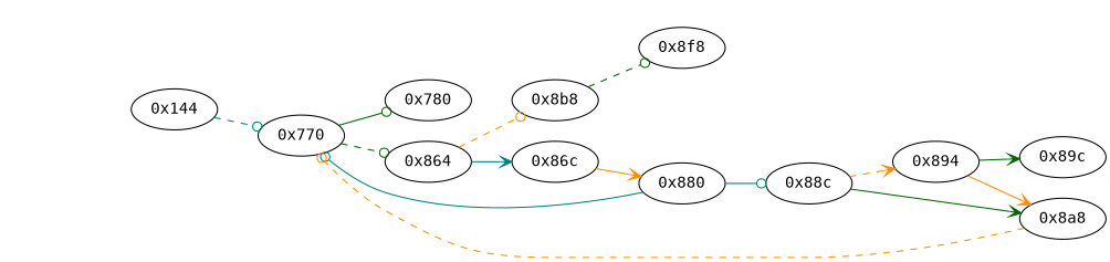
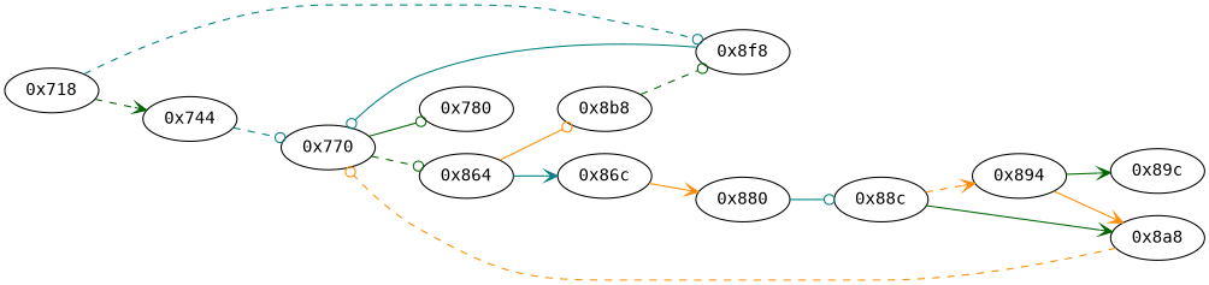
  strict digraph {
    fontname="DejaVu Sans Mono"
    rankdir=LR
    node [fontname="DejaVu Sans Mono" opcode="[u'cmp', u'b']"]
    edge [arrowhead=odot color=darkgreen fontname="DejaVu Sans Mono" style=solid]
    "0x770" [opcode="[u'ldrb', u'sub', u'cmp', u'b']"]
    "0x780" [opcode="[u'lsl', u'add', u'ldr', u'add']"]
    "0x864"
    "0x86c" [opcode="[u'and', u'sub', u'and', u'cmp', u'b']"]
    "0x8b8" [opcode="[u'ldr', u'add', u'bl', u'ldr', u'mov', u'add', u'bl', u'ldr', u'mov', u'add', u'bl', u'ldr', u'mov', u'add', u'bl', u'mov']"]
    "0x880" [opcode="[u'add', u'add', u'b']"]
    "0x8f8" [opcode="[u'ldr', u'ldr', u'ldr', u'ldr', u'sub', u'sub', u'pop']"]
    "0x88c"
    "0x894"
    "0x8a8" [opcode="[u'cmp', u'add', u'add', u'b']"]
    "0x89c" [opcode="[u'add', u'add', u'b']"]
-   "0x744" [opcode="[u'ldr', u'mov', u'bl', u'bl', u'mov', u'mov', u'mov', u'mov', u'b']" label="0x144"]
+   "0x718" [opcode="[u'push', u'add', u'sub', u'mov', u'ldr', u'cmp', u'ldr', u'ldr', u'str', u'mov', u'b']"]
+   "0x744" [opcode="[u'ldr', u'mov', u'bl', u'bl', u'mov', u'mov', u'mov', u'mov', u'b']"]
    "0x770" -> "0x780"
    "0x770" -> "0x864" [style=dashed]
    "0x864" -> "0x86c" [arrowhead=vee color=teal]
-   "0x864" -> "0x8b8" [color=darkorange style=dashed]
+   "0x864" -> "0x8b8" [color=darkorange]
    "0x86c" -> "0x880" [arrowhead=vee color=darkorange]
    "0x8b8" -> "0x8f8" [style=dashed]
-   "0x880" -> "0x770" [color=teal]
+   "0x8f8" -> "0x770" [color=teal]
    "0x880" -> "0x88c" [color=teal]
    "0x88c" -> "0x894" [arrowhead=vee color=darkorange style=dashed]
    "0x88c" -> "0x8a8" [arrowhead=vee]
    "0x894" -> "0x8a8" [arrowhead=vee color=darkorange]
    "0x894" -> "0x89c" [arrowhead=vee]
    "0x8a8" -> "0x770" [color=darkorange style=dashed]
+   "0x718" -> "0x8f8" [color=teal style=dashed]
+   "0x718" -> "0x744" [arrowhead=vee style=dashed]
    "0x744" -> "0x770" [color=teal style=dashed]
  }
